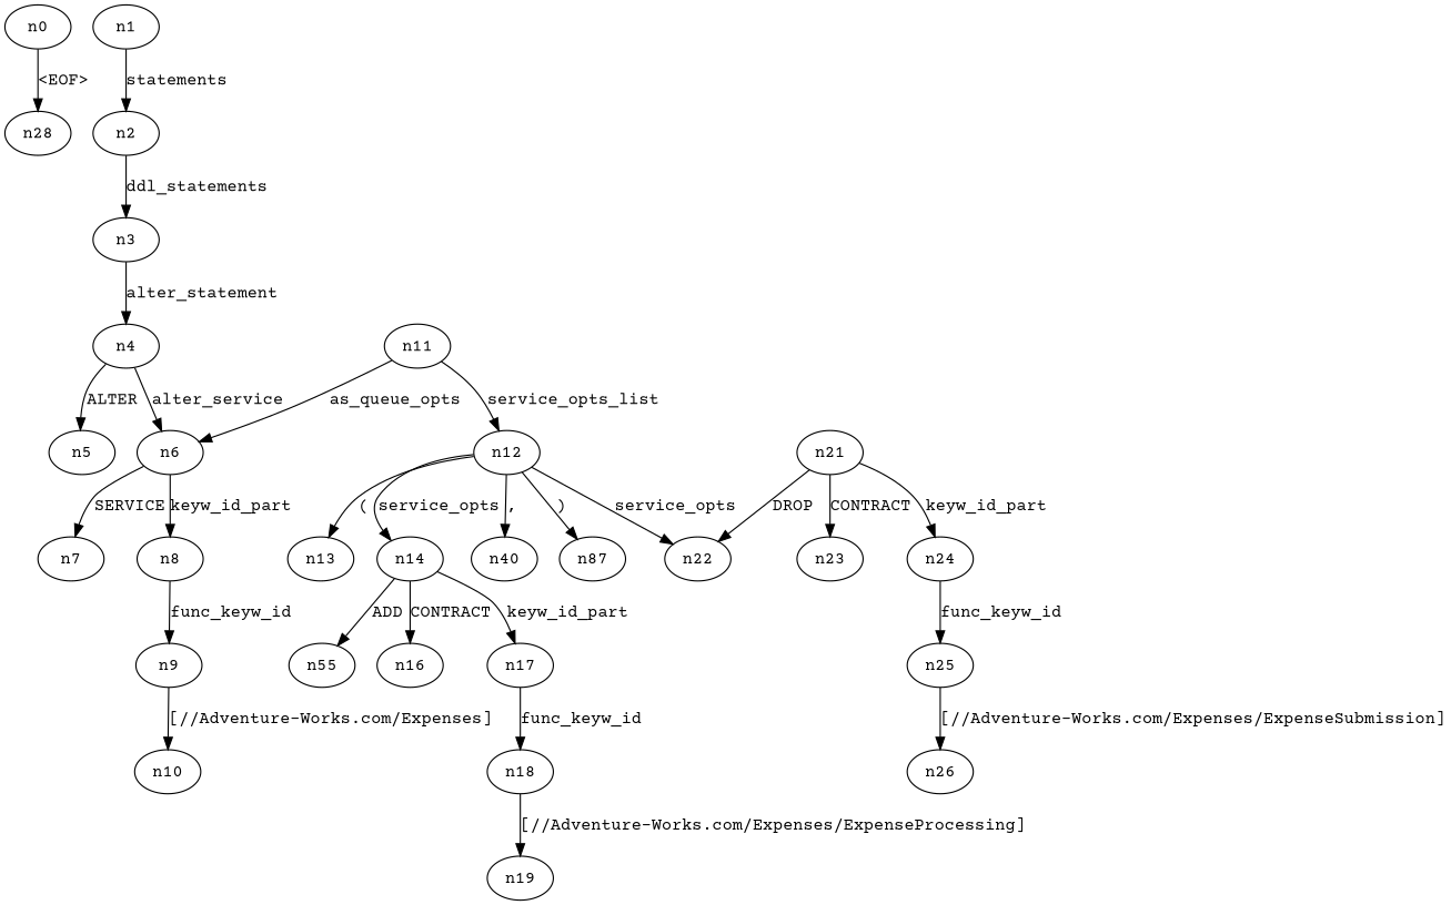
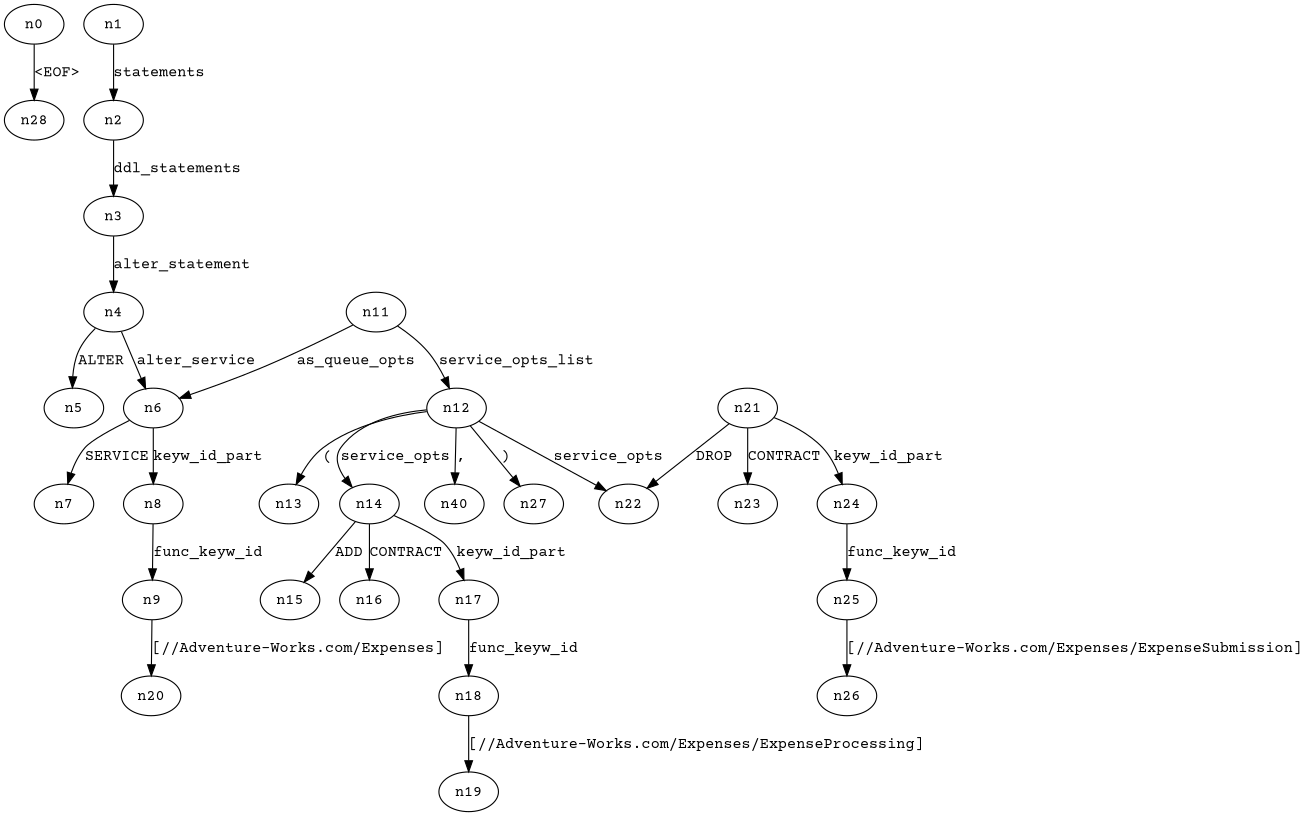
  digraph {
    fontname="Courier Prime"
    node [fontname="Courier Prime"]
    edge [fontname="Courier Prime"]
    n0
    n28
    n1
    n2
    n3
    n4
    n5
    n6
    n7
    n8
    n9
    n11
    n12
-   n10
+   n10 [label=n20]
    n13
    n14
    n20 [label=n40]
-   n27 [label=n87]
+   n27
    n22
-   n15 [label=n55]
+   n15
    n16
    n17
    n21
    n23
    n24
    n18
    n19
    n25
    n26
    n0 -> n28 [label="<EOF>"]
    n1 -> n2 [label=statements]
    n2 -> n3 [label=ddl_statements]
    n3 -> n4 [label=alter_statement]
    n4 -> n5 [label=ALTER]
    n4 -> n6 [label=alter_service]
    n6 -> n7 [label=SERVICE]
    n6 -> n8 [label=keyw_id_part]
    n8 -> n9 [label=func_keyw_id]
    n9 -> n10 [label="[//Adventure-Works.com/Expenses]"]
    n11 -> n6 [label=as_queue_opts]
    n11 -> n12 [label=service_opts_list]
    n12 -> n13 [label="("]
    n12 -> n14 [label=service_opts]
    n12 -> n20 [label=","]
    n12 -> n27 [label=")"]
    n12 -> n22 [label=service_opts]
    n14 -> n15 [label=ADD]
    n14 -> n16 [label=CONTRACT]
    n14 -> n17 [label=keyw_id_part]
    n17 -> n18 [label=func_keyw_id]
    n21 -> n22 [label=DROP]
    n21 -> n23 [label=CONTRACT]
    n21 -> n24 [label=keyw_id_part]
    n24 -> n25 [label=func_keyw_id]
    n18 -> n19 [label="[//Adventure-Works.com/Expenses/ExpenseProcessing]"]
    n25 -> n26 [label="[//Adventure-Works.com/Expenses/ExpenseSubmission]"]
  }
